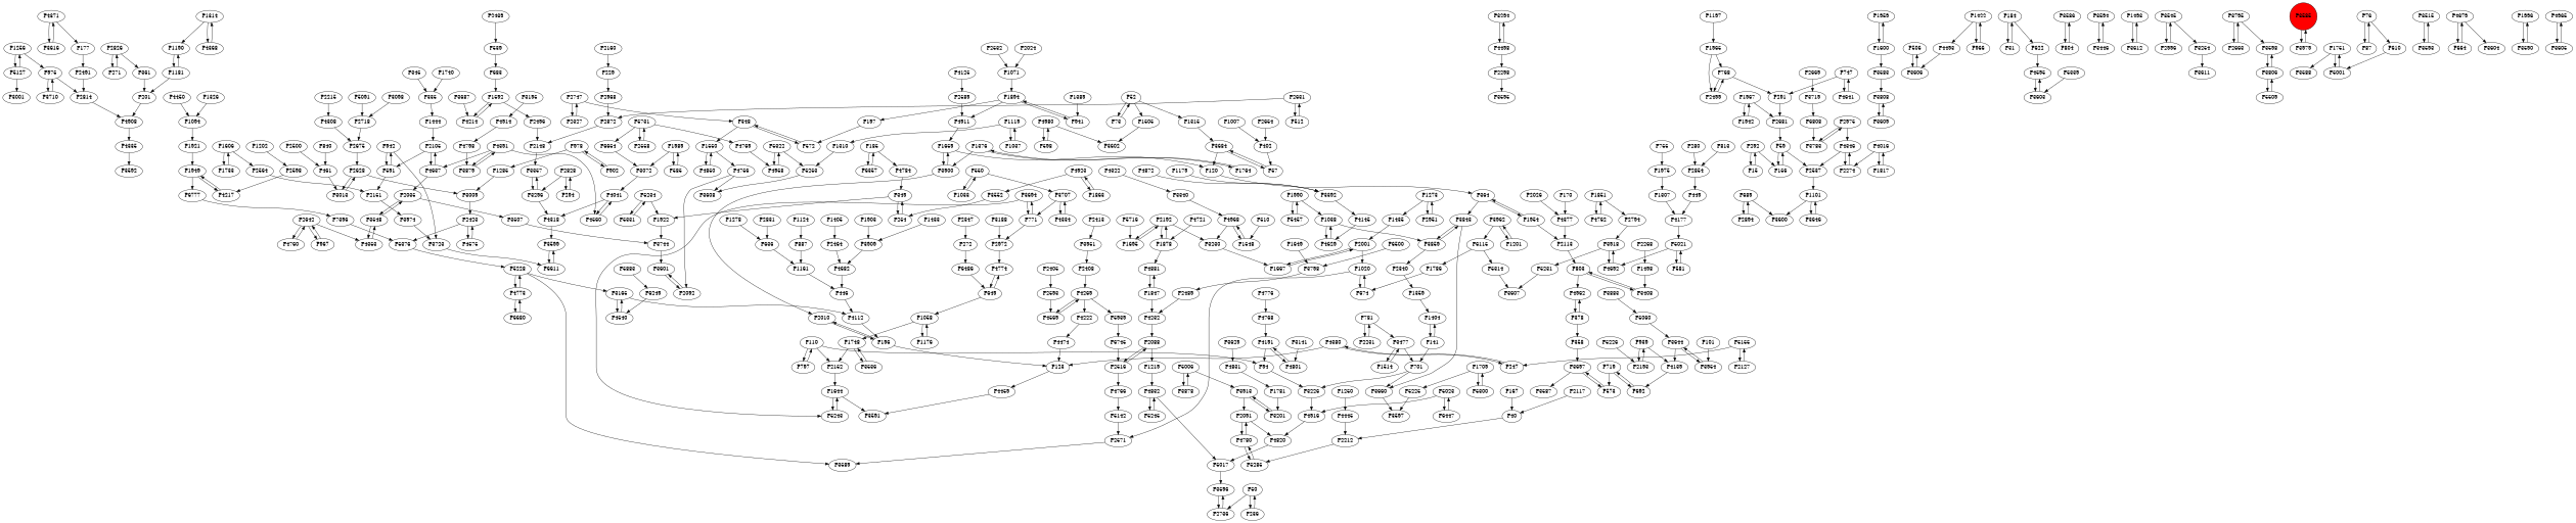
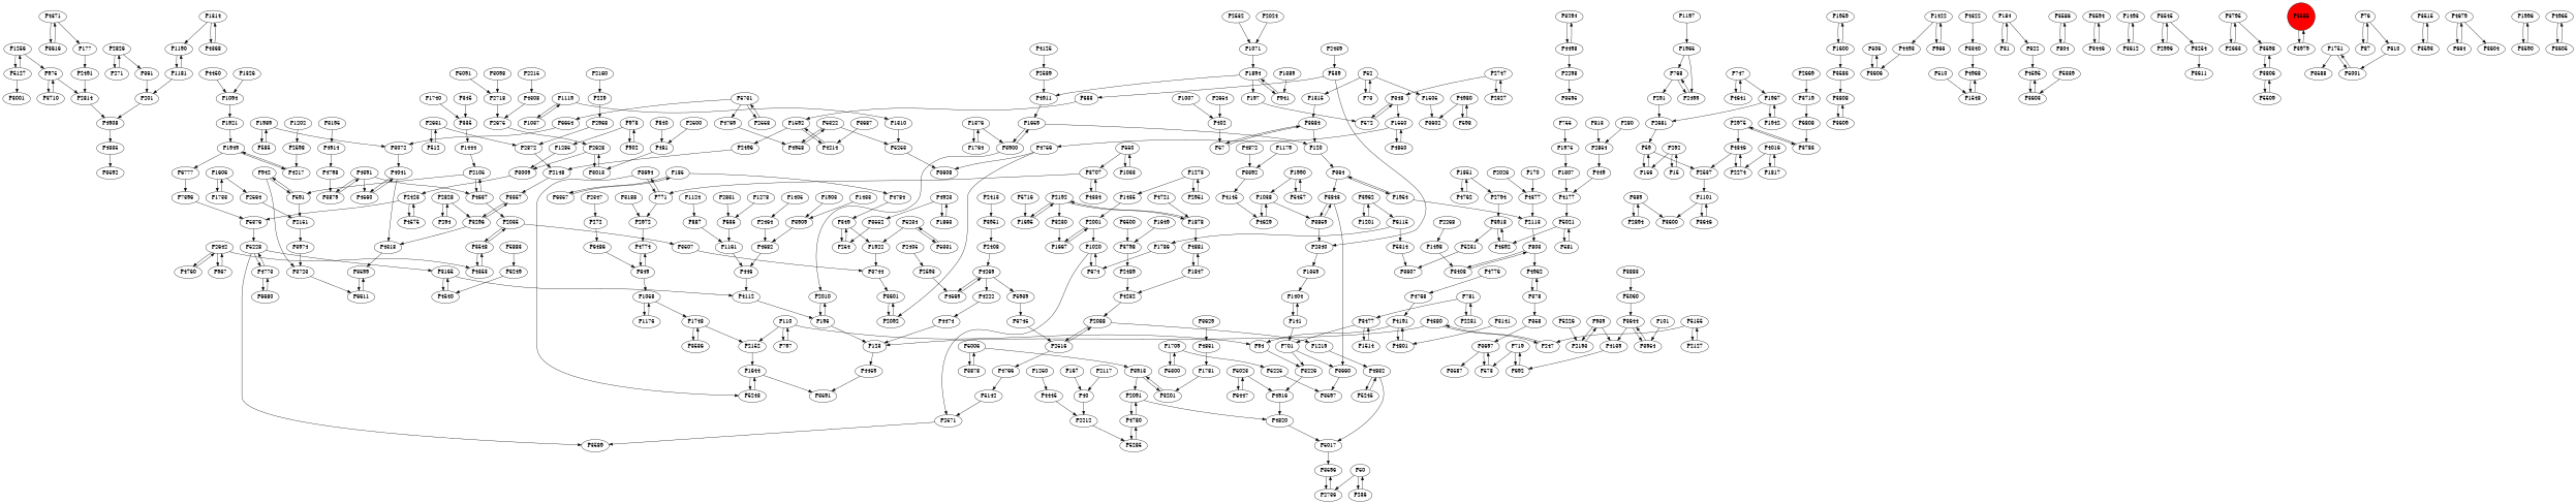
  digraph {
    P1190
    P1181
    P201
    P4908
    P229
    P2968
    P2872
    P2148
    P1498
    P3408
    P803
    P4962
    P1921
    P1949
    P6777
    P4217
    P7396
    P3878
    P5006
    P3913
    P3201
    P2091
    P4445
    P2212
    P5285
    P4780
    P3909
    P4682
    P446
    P4112
    P4980
    P3602
    P598
    P1256
    P5127
    P975
    P3001
    P3188
    P2972
    P4774
    P649
    P1863
    P4923
    P3552
    P254
    P1315
    P3684
    P57
    P120
    P364
    P5017
    P3596
    P2736
    P3294
    P4498
    P2298
    P3595
    P5142
    P2571
    P3589
    P402
    P4346
    P2537
    P2274
    P1101
    P3600
    P3646
    P378
    n69 [label=P358]
    P3697
    P1709
    P5300
    P5225
    P3597
    P3710
    P2814
    P185
    P6357
    P4784
    P349
    P6680
    P4773
    P5228
    P3165
    P3587
    P573
    P2681
    P59
    P156
    P1975
    P1307
    P4177
    P5021
    P3707
    P771
    P4334
    P3694
    P5243
    P4575
    P2423
    P5376
    P236
    P50
    P3783
    P2975
    P2327
    P2747
    P348
    P1550
    P572
    P939
    P2193
    P4139
    P692
    P3195
    P4914
    P4798
    P3879
    P4692
    P581
    P3918
    P5231
    P887
    P1161
    P2001
    P1020
    P1667
    P674
    P4776
    P4768
    P4191
    P4801
    P94
    P1197
    P1965
    P768
    P2499
    P291
    P1376
    P1764
    P3900
    P2010
    P1659
    P2088
    P2516
    P1219
    P4766
    P4832
    P2828
    P3296
    P294
    P3357
    P4318
    P3599
    P942
    P3723
    P591
    P6611
    P2151
    P840
    P461
    P3013
    P2628
    P2192
    P3230
    P1695
    P1878
    P4881
    P196
    P123
    P4459
    P1959
    P1600
    P3583
    P3808
    P3974
    P1922
    P3744
    P3601
    P3591
    P506
    P3606
    P1954
    P2113
    P3843
    P3660
    P3859
    P3719
    P6808
    P52
    P1505
    P73
    P4377
    P4540
    P4222
    P4474
    P4335
    P3592
    P683
    P1592
    P4214
    P2496
    P4820
    P4232
    P3883
    P5060
    P3644
    P3954
    P4493
    P335
    P1444
    P2105
    n213 [label=P4637]
    P292
    P15
    P1119
    P1037
    P1310
    P5253
    P4968
    P1548
    P1179
    P3392
    P4145
    P4629
    P1967
    P1942
    P184
    P31
    P622
    P4595
    P2894
    P689
    P2439
    P539
    P2340
    P1359
    P3603
    P1404
    P141
    P701
    P3226
    P3616
    P4371
    P177
    n246 [label=P2491]
    P4041
    P4560
    P5234
    P5331
    P3951
    P2408
    P4269
    P4569
    P5939
    P6745
    P1278
    P636
    P3098
    P2718
    P2675
    P3586
    P804
    P1781
    P4125
    P2589
    P4911
    P4756
    P4850
    P3608
    P2092
    P755
    P3594
    P3446
    P1493
    P3612
    P1847
    P719
    P4322
    P3340
    P3545
    P2996
    P3254
    P3611
    P1644
    P1606
    P2564
    P1733
    P449
    P1273
    P1435
    P2951
    P3598
    P3806
    P5509
    P4760
    P2642
    P4353
    P967
    P3548
    P3009
    P1071
    P1894
    P197
    P941
    P1851
    P2794
    P4762
    P5716
    P2026
    P4391
    P5245
    P1058
    P1748
    P1176
    P2152
    P3536
    P2035
    P3507
    P5226
    P4380
    P247
    P2268
    P4641
    P747
    P2826
    P271
    P361
    P978
    P902
    P1285
    P2231
    P781
    P3477
    P1514
    P101
    P5322
    P4958
    P4916
    P1007
    P2631
    P512
    P3607
    P3609
    P1038
    P5155
    P2127
    P1740
    P3962
    P1201
    P6115
    P5314
    P1786
    P3585 [fillcolor=red shape=circle style=filled]
    P3979
    P1751
    P3588
    P5001
    P1250
    P87
    P76
    P610
    P3515
    P3593
    P2405
    P2593
    P4016
    P1817
    P167
    P40
    P1422
    P966
    P6447
    P5023
    P3798
    P2489
    P5091
    P2413
    P5731
    P4769
    P6654
    P2558
    P3072
    P1094
    P797
    P110
    P2669
    P1990
    P5457
    P4679
    P664
    P3604
    P4831
    P6486
    P4872
    P2532
    P1124
    P550
    P1033
    P5883
    P6249
    P1202
    P2598
    P1314
    P4368
    P2663
    P3795
    P2215
    P4308
    P2854
    P510
    P1649
    P2500
    P3141
    P813
    P280
    P1989
    P585
    P1326
    P2831
    P1996
    P3590
    P1389
    P4965
    P3605
    P2117
    P272
    P2024
    P3687
    P1903
    P170
    P5339
    P4721
    P3629
    P6500
    P345
    P2347
    P4450
    P1433
    P1405
    P2464
    P2654
    P2160
    P1190 -> P1181
    P1181 -> P1190
    P1181 -> P201
    P201 -> P4908
    P4908 -> P4335
    P229 -> P2968
    P2968 -> P2872
    P2872 -> P2148
    P2148 -> P3357
    P1498 -> P3408
    P3408 -> P803
    P803 -> P3408
    P803 -> P4962
    P4962 -> P378
    P1921 -> P1949
    P1949 -> P6777
    P1949 -> P4217
    P6777 -> P7396
    P4217 -> P1949
    P7396 -> P5376
    P3878 -> P5006
    P5006 -> P3878
    P5006 -> P3913
    P3913 -> P3201
    P3913 -> P2091
    P3201 -> P3913
    P2091 -> P4780
    P2091 -> P4820
    P4445 -> P2212
    P2212 -> P5285
    P5285 -> P4780
    P4780 -> P2091
    P4780 -> P5285
    P3909 -> P4682
    P4682 -> P446
    P446 -> P4112
    P4112 -> P196
    P4980 -> P3602
    P4980 -> P598
    P598 -> P4980
    P1256 -> P5127
    P1256 -> P975
    P5127 -> P1256
    P5127 -> P3001
    P975 -> P3710
    P975 -> P2814
    P3188 -> P2972
    P2972 -> P4774
    P4774 -> P649
    P649 -> P4774
    P649 -> P1058
    P1863 -> P4923
    P4923 -> P1863
    P4923 -> P3552
    P3552 -> P254
    P254 -> P349
    P1315 -> P3684
    P3684 -> P57
    P3684 -> P120
    P57 -> P3684
    P120 -> P364
    P364 -> P1954
    P364 -> P3843
    P5017 -> P3596
    P3596 -> P2736
    P2736 -> P3596
    P3294 -> P4498
    P4498 -> P3294
    P4498 -> P2298
    P2298 -> P3595
    P5142 -> P2571
    P2571 -> P3589
    P402 -> P57
    P4346 -> P2537
    P4346 -> P2274
    P2537 -> P1101
    P2274 -> P4346
    P1101 -> P3600
    P1101 -> P3646
    P3646 -> P1101
    P378 -> P4962
    P378 -> n69
    n69 -> P3697
    P3697 -> P3587
    P3697 -> P573
    P1709 -> P5300
    P1709 -> P5225
    P5300 -> P1709
    P5225 -> P3597
    P3710 -> P975
    P2814 -> P4908
    P185 -> P6357
    P185 -> P4784
    P6357 -> P185
    P4784 -> P349
    P349 -> P254
    P349 -> P1922
    P6680 -> P4773
    P4773 -> P6680
    P4773 -> P5228
    P5228 -> P3589
    P5228 -> P4773
    P5228 -> P3165
    P3165 -> P4112
    P3165 -> P4540
    P573 -> P3697
    P2681 -> P59
    P59 -> P2537
    P59 -> P156
    P156 -> P59
    P1975 -> P1307
    P1307 -> P4177
    P4177 -> P5021
    P5021 -> P4692
    P5021 -> P581
    P3707 -> P771
    P3707 -> P4334
    P771 -> P2972
    P771 -> P3694
    P4334 -> P3707
    P3694 -> P771
    P3694 -> P5243
    P5243 -> P1644
    P4575 -> P2423
    P2423 -> P4575
    P2423 -> P5376
    P5376 -> P5228
    P236 -> P50
    P50 -> P2736
    P50 -> P236
    P3783 -> P2975
    P2975 -> P4346
    P2975 -> P3783
    P2327 -> P2747
    P2747 -> P2327
    P2747 -> P348
    P348 -> P1550
    P348 -> P572
    P1550 -> P4756
    P1550 -> P4850
    P572 -> P348
    P939 -> P2193
    P939 -> P4139
    P2193 -> P939
    P4139 -> P692
    P692 -> P719
    P3195 -> P4914
    P4914 -> P4798
    P4798 -> P3879
    P3879 -> P4391
    P4692 -> P3918
    P581 -> P5021
    P3918 -> P4692
    P3918 -> P5231
    P5231 -> P3607
    P887 -> P1161
    P1161 -> P446
    P2001 -> P1020
    P2001 -> P1667
    P1020 -> P2571
    P1020 -> P674
    P1667 -> P2001
    P674 -> P1020
    P4776 -> P4768
    P4768 -> P4191
    P4191 -> P4801
    P4191 -> P94
    P4801 -> P4191
    P94 -> P3226
    P1197 -> P1965
    P1965 -> P768
    P1965 -> P2499
    P768 -> P2499
    P768 -> P291
    P2499 -> P768
    P291 -> P2681
    P1376 -> P1764
    P1376 -> P3900
    P1764 -> P1376
    P3900 -> P2010
    P3900 -> P1659
    P2010 -> P196
    P1659 -> P120
    P1659 -> P3900
    P2088 -> P2516
    P2088 -> P1219
    P2516 -> P2088
    P2516 -> P4766
    P1219 -> P4832
    P4766 -> P5142
    P4832 -> P5017
    P4832 -> P5245
    P2828 -> P3296
    P2828 -> P294
    P3296 -> P3357
    P3296 -> P4318
    P294 -> P2828
    P3357 -> P3296
    P4318 -> P3599
    P3599 -> P6611
    P942 -> P3723
    P942 -> P591
    P3723 -> P6611
    P591 -> P942
    P591 -> P2151
    P6611 -> P3599
    P2151 -> P3974
    P840 -> P461
    P461 -> P3013
    P3013 -> P2628
    P2628 -> P3013
    P2628 -> P3009
    P2192 -> P3230
    P2192 -> P1695
    P2192 -> P1878
    P3230 -> P1667
    P1695 -> P2192
    P1878 -> P2192
    P1878 -> P4881
    P4881 -> P1847
    P196 -> P2010
    P196 -> P123
    P123 -> P4459
    P4459 -> P3591
    P1959 -> P1600
    P1600 -> P1959
    P1600 -> P3583
    P3583 -> P3808
    P3808 -> P3609
    P3974 -> P3723
    P1922 -> P3744
    P3744 -> P3601
    P3601 -> P2092
    P506 -> P3606
    P3606 -> P506
    P1954 -> P364
    P1954 -> P2113
    P2113 -> P803
    P3843 -> P3660
    P3843 -> P3859
    P3660 -> P3597
    P3859 -> P3843
    P3859 -> P2340
    P3719 -> P6808
    P6808 -> P3783
    P52 -> P1315
    P52 -> P1505
    P52 -> P73
    P1505 -> P3602
    P73 -> P52
    P4377 -> P2113
    P4540 -> P3165
    P4222 -> P4474
    P4474 -> P123
    P4335 -> P3592
    P683 -> P1592
    P1592 -> P4214
    P1592 -> P2496
    P4214 -> P1592
    P2496 -> P2148
    P4820 -> P5017
    P4232 -> P2088
    P3883 -> P5060
    P5060 -> P3644
    P3644 -> P4139
    P3644 -> P3954
    P3954 -> P3644
    P4493 -> P3606
    P335 -> P1444
    P1444 -> P2105
    P2105 -> P591
    P2105 -> n213
    n213 -> P2105
    n213 -> P2035
    P292 -> P156
    P292 -> P15
    P15 -> P292
    P1119 -> P1037
    P1119 -> P1310
    P1037 -> P1119
    P1310 -> P5253
    P5253 -> P3608
-   P4968 -> P3230
    P4968 -> P1548
    P1548 -> P4968
    P1179 -> P3392
    P3392 -> P4145
    P4145 -> P4629
    P4629 -> P1038
    P1967 -> P2681
    P1967 -> P1942
    P1942 -> P1967
    P184 -> P31
    P184 -> P622
    P31 -> P184
    P622 -> P4595
    P4595 -> P3603
    P2894 -> P689
    P689 -> P3600
    P689 -> P2894
    P2439 -> P539
    P539 -> P683
+   P539 -> P2340
    P2340 -> P1359
    P1359 -> P1404
    P3603 -> P4595
    P1404 -> P141
    P141 -> P1404
    P141 -> P701
    P701 -> P3660
    P701 -> P3226
    P3226 -> P4916
    P3616 -> P4371
    P4371 -> P3616
    P4371 -> P177
    P177 -> n246
    n246 -> P2814
    P4041 -> P4318
    P4041 -> P4560
    P4560 -> P4041
    P5234 -> P1922
    P5234 -> P5331
    P5331 -> P5234
    P3951 -> P2408
    P2408 -> P4269
    P4269 -> P4222
    P4269 -> P4569
    P4269 -> P5939
    P4569 -> P4269
    P5939 -> P6745
    P6745 -> P2516
    P1278 -> P636
    P636 -> P1161
    P3098 -> P2718
    P2718 -> P2675
    P2675 -> P2628
    P3586 -> P804
    P804 -> P3586
    P1781 -> P3201
    P4125 -> P2589
    P2589 -> P4911
    P4911 -> P1659
    P4756 -> P3608
    P4756 -> P2092
    P4850 -> P1550
    P2092 -> P3601
    P755 -> P1975
    P3594 -> P3446
    P3446 -> P3594
    P1493 -> P3612
    P3612 -> P1493
    P1847 -> P4881
    P1847 -> P4232
    P719 -> P573
    P719 -> P692
    P4322 -> P3340
    P3340 -> P4968
    P3545 -> P2996
    P3545 -> P3254
    P2996 -> P3545
    P3254 -> P3611
    P1644 -> P5243
    P1644 -> P3591
    P1606 -> P2564
    P1606 -> P1733
    P2564 -> P2151
    P1733 -> P1606
    P449 -> P4177
    P1273 -> P1435
    P1273 -> P2951
    P1435 -> P2001
    P2951 -> P1273
    P3598 -> P3806
    P3806 -> P3598
    P3806 -> P5509
    P5509 -> P3806
    P4760 -> P2642
    P2642 -> P4760
    P2642 -> P4353
    P2642 -> P967
    P4353 -> P3548
    P967 -> P2642
    P3548 -> P4353
    P3548 -> P2035
    P3009 -> P2423
    P1071 -> P1894
    P1894 -> P4911
    P1894 -> P197
    P1894 -> P941
    P197 -> P572
    P941 -> P1894
    P1851 -> P2794
    P1851 -> P4762
    P2794 -> P3918
    P4762 -> P1851
    P5716 -> P1695
    P2026 -> P4377
    P4391 -> P3879
    P4391 -> n213
    P4391 -> P4560
    P5245 -> P4832
    P1058 -> P1748
    P1058 -> P1176
    P1748 -> P2152
    P1748 -> P3536
    P1176 -> P1058
    P2152 -> P1644
    P3536 -> P1748
    P2035 -> P3548
    P2035 -> P3507
    P3507 -> P3744
    P5226 -> P2193
    P4380 -> P123
    P4380 -> P247
    P247 -> P4380
    P2268 -> P1498
    P4641 -> P747
-   P747 -> P291
+   P747 -> P1967
    P747 -> P4641
    P2826 -> P271
    P2826 -> P361
    P271 -> P2826
    P361 -> P201
    P978 -> P902
    P978 -> P1285
    P902 -> P978
    P1285 -> P3009
    P2231 -> P781
    P781 -> P2231
    P781 -> P3477
    P3477 -> P701
    P3477 -> P1514
    P1514 -> P3477
    P101 -> P3954
    P5322 -> P5253
    P5322 -> P4958
    P4958 -> P5322
    P4916 -> P4820
    P1007 -> P402
    P2631 -> P2872
    P2631 -> P512
    P512 -> P2631
    P3609 -> P3808
    P1038 -> P3859
    P1038 -> P4629
    P5155 -> P247
    P5155 -> P2127
    P2127 -> P5155
    P1740 -> P335
    P3962 -> P1201
    P3962 -> P6115
    P1201 -> P3962
    P6115 -> P5314
    P6115 -> P1786
    P5314 -> P3607
    P1786 -> P674
    P3585 -> P3979
    P3979 -> P3585
    P1751 -> P3588
    P1751 -> P5001
    P5001 -> P1751
    P1250 -> P4445
    P87 -> P76
    P76 -> P87
    P76 -> P610
    P610 -> P5001
    P3515 -> P3593
    P3593 -> P3515
    P2405 -> P2593
    P2593 -> P4569
    P4016 -> P2274
    P4016 -> P1817
    P1817 -> P4016
    P167 -> P40
    P40 -> P2212
    P1422 -> P4493
    P1422 -> P966
    P966 -> P1422
    P6447 -> P5023
    P5023 -> P4916
    P5023 -> P6447
    P3798 -> P2489
    P2489 -> P4232
    P5091 -> P2718
    P2413 -> P3951
    P5731 -> P4769
    P5731 -> P6654
    P5731 -> P2558
    P4769 -> P4958
    P6654 -> P3072
    P2558 -> P5731
    P3072 -> P4041
    P1094 -> P1921
    P797 -> P110
    P110 -> P94
    P110 -> P2152
    P110 -> P797
    P2669 -> P3719
    P1990 -> P1038
    P1990 -> P5457
    P5457 -> P1990
    P4679 -> P664
    P4679 -> P3604
    P664 -> P4679
    P4831 -> P1781
    P6486 -> P649
    P4872 -> P3392
    P2532 -> P1071
    P1124 -> P887
    P550 -> P3707
    P550 -> P1033
    P1033 -> P550
    P5883 -> P6249
    P6249 -> P4540
    P1202 -> P2598
    P2598 -> P4217
    P1314 -> P1190
    P1314 -> P4368
    P4368 -> P1314
    P2663 -> P3795
    P3795 -> P3598
    P3795 -> P2663
    P2215 -> P4308
    P4308 -> P2675
    P2854 -> P449
    P510 -> P1548
    P1649 -> P3798
    P2500 -> P461
    P3141 -> P4801
    P813 -> P2854
    P280 -> P2854
    P1989 -> P3072
    P1989 -> P585
    P585 -> P1989
    P1326 -> P1094
    P2831 -> P636
    P1996 -> P3590
    P3590 -> P1996
    P1389 -> P941
    P4965 -> P3605
    P3605 -> P4965
    P2117 -> P40
    P272 -> P6486
    P2024 -> P1071
    P3687 -> P4214
    P1903 -> P3909
    P170 -> P4377
    P5339 -> P3603
    P4721 -> P1878
    P3629 -> P4831
    P6500 -> P3798
    P345 -> P335
    P2347 -> P272
    P4450 -> P1094
    P1433 -> P3909
    P1405 -> P2464
    P2464 -> P4682
    P2654 -> P402
    P2160 -> P229
  }
